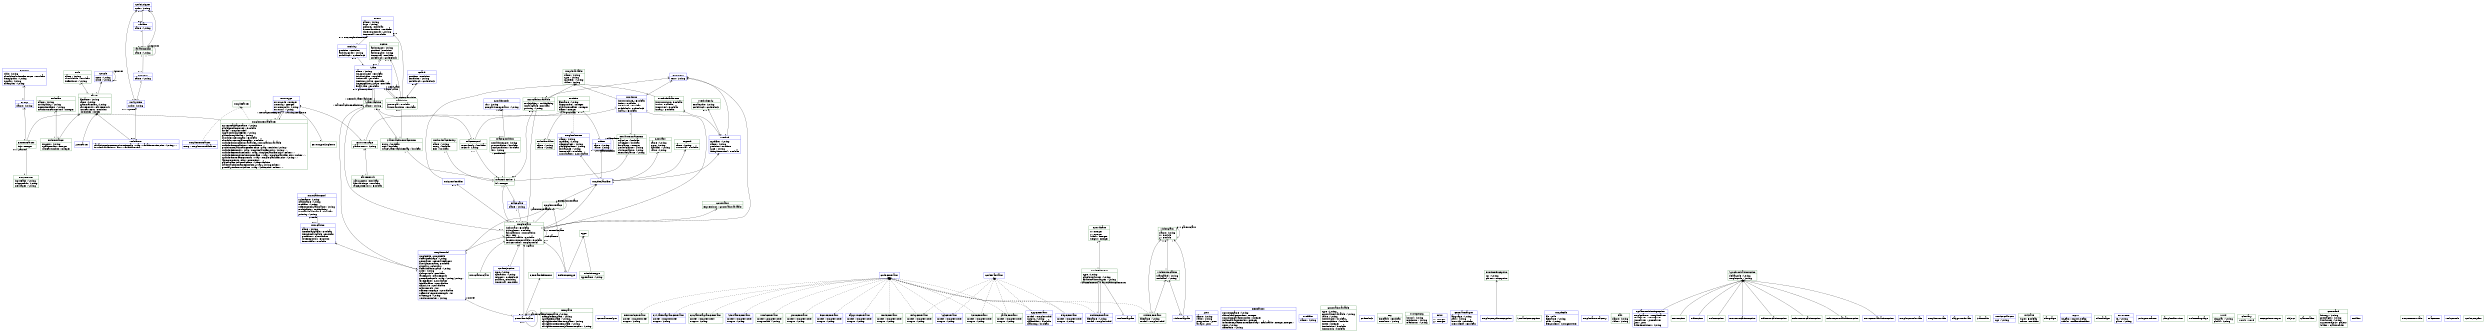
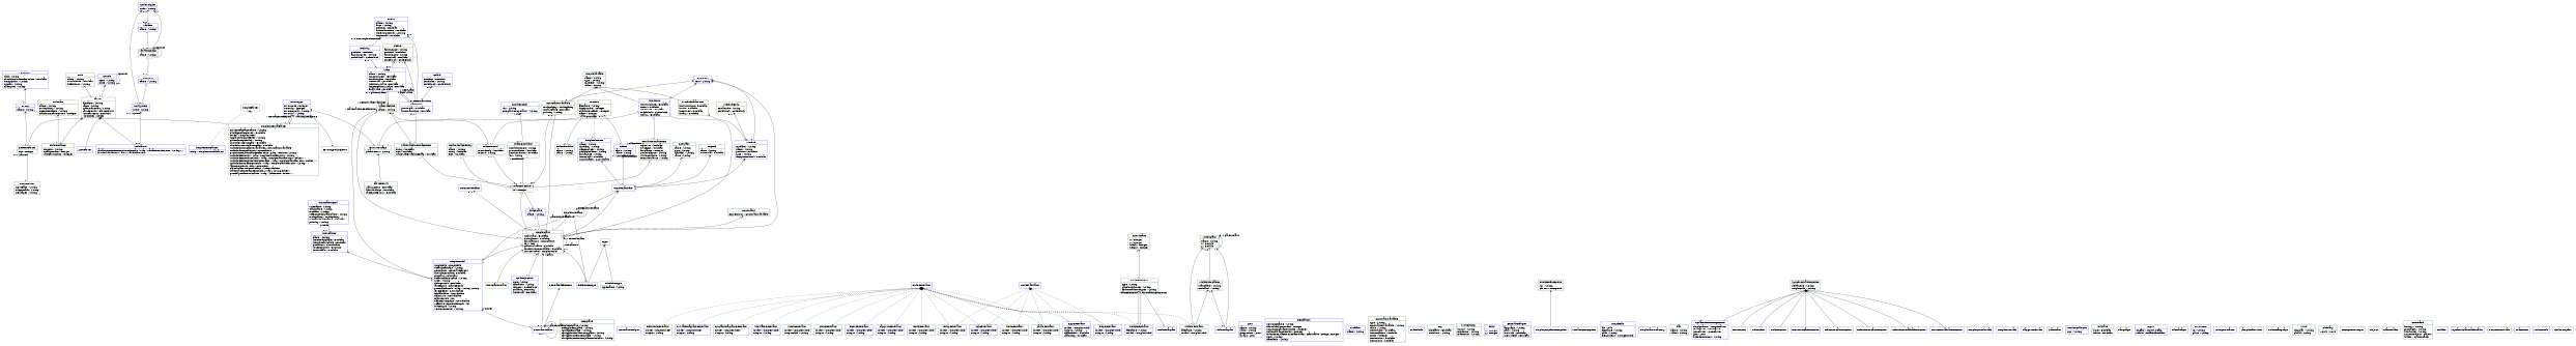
  digraph {
    rankdir=BT
    node [color=darkgreen shape=record]
    edge [arrowhead=vee dir=forward]
    n1 [label="{Documenter|inputPath\ :\ String\loutputPath\ :\ String\lmessages\ :\ String\l}"]
    n2 [label="{ContentParser|init\ :\ Integer\l}"]
    n3 [color=blue label="{Group|name\ :\ String\l}"]
    n4 [label="{Parser|filename\ :\ String\lname\ :\ String\lgrammarRules\ :\ String\lparseResult\ :\ ParseResult\l_curParsePos\ :\ Position\lrootToken\ :\ Token\l}"]
    n5 [color=blue label="{Content|title\ :\ String\lshouldIncludeReferences\ :\ Boolean\ldescription\ :\ String\lsyntax\ :\ String\lexamples\ :\ String\l}"]
    n6 [color=blue label="{Couple|open\ :\ String\lclose\ :\ String\l}"]
    n7 [label="{Rule|name\ :\ String\lshouldHide\ :\ Boolean\ldefinitions\ :\ String\l}"]
    n8 [label="{Template|htmlTemplate\ :\ String\lexampleTemplate\ :\ String\lsyntaxTemplate\ :\ String\lnavigationHeaderTemplate\ :\ String\lnavigationItemTemplate\ :\ String\lnavigationItemTemplateNoAnchor\ :\ String\l}"]
    n9 [color=blue label="{GeneratorHelper}"]
    n10 [color=blue label="{EcoreGenerator|model\ :\ UmpleModel\loutput\ :\ String\l}"]
    CodeGenerator [color=blue]
    n12 [color=blue label="{PapyrusGenerator|model\ :\ UmpleModel\loutput\ :\ String\l}"]
    n13 [label="{XmiGenerator|model\ :\ UmpleModel\loutput\ :\ String\l}"]
    n14 [label="{TextUmlGenerator|model\ :\ UmpleModel\loutput\ :\ String\l}"]
    n15 [color=blue label="{GvStateDiagramGenerator|model\ :\ UmpleModel\loutput\ :\ String\l}"]
    n16 [label="{GvClassDiagramGenerator|model\ :\ UmpleModel\loutput\ :\ String\l}"]
    n17 [color=blue label="{SimulateGenerator|model\ :\ UmpleModel\loutput\ :\ String\l}"]
    n18 [label="{YumlGenerator|model\ :\ UmpleModel\loutputPath\ :\ String\l}"]
    n19 [label="{JsonGenerator|model\ :\ UmpleModel\loutput\ :\ String\l}"]
    n20 [label="{JavaGenerator|model\ :\ UmpleModel\loutput\ :\ String\l}"]
    CodeTranslator [color=blue]
    n22 [color=blue label="{CppGenerator|model\ :\ UmpleModel\loutput\ :\ String\lcallHeader\ :\ boolean\lcallLttng\ :\ boolean\l}"]
    n23 [color=blue label="{PhpGenerator|model\ :\ UmpleModel\loutput\ :\ String\l}"]
    n24 [label="{RubyGenerator|model\ :\ UmpleModel\loutput\ :\ String\l}"]
    n25 [color=blue label="{SqlGenerator|model\ :\ UmpleModel\loutput\ :\ String\l}"]
    n26 [label="{SDLGenerator|model\ :\ UmpleModel\loutput\ :\ String\l}"]
    n27 [color=blue label="{JsonParser}"]
    n28 [color=blue label="{Json|name\ :\ String\lvalue\ :\ String\lcomposites\ :\ Json\larrays\ :\ Json\l}"]
    n29 [label="{ParseResult|wasSuccess\ :\ Boolean\lhasWarnings\ :\ Boolean\l_acceptsErrors\ :\ Boolean\l}"]
    n30 [label="{ErrorMessage|parameters\ :\ String\l}"]
    n31 [label="{Position|filename\ :\ String\llineNumber\ :\ Integer\lcharacterOffset\ :\ Integer\loffset\ :\ Integer\l}"]
    n32 [color=blue label="{ErrorType|errorCode\ :\ Integer\lseverity\ :\ Integer\lerrorFormat\ :\ String\lerrorUrl\ :\ String\l}"]
    n33 [label="{ErrorTypeSingleton}"]
    n34 [color=blue label="{Token|name\ :\ String\lvalue\ :\ String\l}"]
    n35 [label="{RulePartValue|name\ :\ String\lvalue\ :\ String\l}"]
    n36 [label="{RulePart|name\ :\ String\lmultiplicity\ :\ String\lnextIdentifiers\ :\ String\lmaximumPartsFound\ :\ Integer\l}"]
    n37 [label="{RuleInstance|stopAts\ :\ String\lupdateIndex\ :\ Integer\lrulePartsIndex\ :\ Integer\l}"]
    n38 [label="{StateMachine|name\ :\ String\l}"]
    n39 [color=blue label="{State|name\ :\ String\lisConcurrent\ :\ Boolean\lisStartState\ :\ Boolean\lisInternal\ :\ Boolean\lisHistoryState\ :\ Boolean\lisDeepHistoryState\ :\ Boolean\lfinalState\ :\ Boolean\l}"]
    n40 [label="{UmpleClass|isAbstract\ :\ Boolean\lisSingleton\ :\ Boolean\lassociations\ :\ Association\lkey\ :\ Key\liAmImmutable\ :\ Boolean\lancestorIsImmutable\ :\ Boolean\lsourceModel\ :\ UmpleModel\l}"]
    n41 [color=blue label="{Activity|position\ :\ Position\lactivityCode\ :\ String\lcodeblock\ :\ CodeBlock\l}"]
    n42 [label="{Action|actionType\ :\ String\lposition\ :\ Position\lactionCode\ :\ String\lisInternal\ :\ Boolean\lcodeblock\ :\ CodeBlock\l}"]
    n43 [label="{UmpleInterface}"]
    n44 [color=blue label="{Comment|text\ :\ String\l}"]
    n45 [color=blue label="{UniqueIdentifier}"]
    n46 [label="{Constraint|expressions\ :\ ConstraintVariable\l}"]
    n47 [color=blue label="{UmpleClassifier}"]
    n48 [color=blue label="{Attribute|isAutounique\ :\ Boolean\lisList\ :\ Boolean\lisDerived\ :\ Boolean\lcodeblock\ :\ CodeBlock\lisLazy\ :\ Boolean\l}"]
    n49 [label="{AssociationVariable|multiplicity\ :\ Multiplicity\lisNavigable\ :\ Boolean\lpriority\ :\ String\l}"]
    n50 [label="{TraceDirective|id\ :\ Integer\l}"]
    n51 [color=blue label="{TraceCase|name\ :\ String\l}"]
    n52 [color=blue label="{Event|name\ :\ String\largs\ :\ String\lisTimer\ :\ Boolean\lautoTransition\ :\ Boolean\ltimerInSeconds\ :\ String\lisInternal\ :\ Boolean\l}"]
-   n53 [label="{Transition|isInternal\ :\ Boolean\lautoTransition\ :\ Boolean\l}"]
+   n53 [color=blue label="{Transition|isInternal\ :\ Boolean\lautoTransition\ :\ Boolean\l}"]
    n54 [color=blue label="{Guard|position\ :\ Position\lcondition\ :\ String\lcodeblock\ :\ CodeBlock\l}"]
    n55 [color=blue label="{TextParser|_currentName\ :\ String\l_lastCharacterIndex\ :\ Integer\l_currentCharacterIndex\ :\ Integer\l_maxCharacterIndex\ :\ Integer\lindexToReplacementOffsetMap\ :\ Hashtable&lt;Integer,Integer&gt;\l_text\ :\ String\l_filename\ :\ String\l}"]
    n56 [color=blue label="{UmletGenerator|filename\ :\ String\lmodel\ :\ UmpleModel\l}"]
    n57 [label="{UmletElement|type\ :\ String\lpanelAttributes\ :\ String\ladditionalAttributes\ :\ String\l}"]
    n58 [label="{Coordinate|x\ :\ Integer\ly\ :\ Integer\lwidth\ :\ Integer\lheight\ :\ Integer\l}"]
    n59 [color=blue label="{UmletDiagram}"]
    n60 [color=blue label="{UmpleModel|umpleFile\ :\ UmpleFile\ldefaultPackage\ :\ String\lgenerates\ :\ GenerateTarget\lshouldGenerate\ :\ Boolean\lglossary\ :\ Glossary\ldefaultNamespace\ :\ String\lcode\ :\ String\ldebugMode\ :\ Boolean\llastResult\ :\ ParseResult\lgeneratedCode\ :\ Map&lt;String,String&gt;\llevelOffset\ :\ Coordinate\linitialOffset\ :\ Coordinate\lclassSize\ :\ Coordinate\lmaxYLevels\ :\ int\loffsetFromEdge\ :\ Coordinate\lreflexiveSegmentLength\ :\ int\ltraceType\ :\ String\lversionNumber\ :\ String\l}"]
    n61 [color=blue label="{Association|name\ :\ String\lisLeftNavigable\ :\ Boolean\lisRightNavigable\ :\ Boolean\lpositions\ :\ Coordinate\ltokenPosition\ :\ Position\limmutable\ :\ Boolean\l}"]
    n62 [color=blue label="{AssociationEnd|roleName\ :\ String\lclassName\ :\ String\lmodifier\ :\ String\lreferenceToClassName\ :\ String\lmultiplicity\ :\ Multiplicity\lisDefaultRoleName\ :\ Boolean\lpriority\ :\ String\l}"]
    n63 [color=blue label="{UmpleElement|name\ :\ String\lmodifier\ :\ String\lnamespaces\ :\ String\lpackageName\ :\ String\lextraCode\ :\ String\lisInternal\ :\ Boolean\lcoordinates\ :\ Coordinate\l}"]
    n64 [color=blue label="{Method|modifier\ :\ String\lname\ :\ String\lposition\ :\ Position\ltype\ :\ String\lisImplemented\ :\ Boolean\l}"]
    n65 [label="{MethodBody|extraCode\ :\ String\lcodeblock\ :\ CodeBlock\l}"]
    n66 [label="{MethodParameter|isAutounique\ :\ Boolean\lisList\ :\ Boolean\lisDerived\ :\ Boolean\lisLazy\ :\ Boolean\l}"]
    n67 [label="{UmpleVariable|name\ :\ String\ltype\ :\ String\lmodifier\ :\ String\lvalue\ :\ String\l}"]
    n68 [color=blue label="{Modifier|name\ :\ String\l}"]
    n69 [label="{Constant|name\ :\ String\ltype\ :\ String\lmodifier\ :\ String\lvalue\ :\ String\l}"]
    n70 [label="{Type}"]
    n71 [label="{PrimitiveType|typeName\ :\ String\l}"]
    n72 [color=blue label="{ReferenceType}"]
    n73 [label="{ConstraintVariable|type\ :\ String\lconstrainedVariable\ :\ String\lvalue\ :\ String\lisAttribute\ :\ boolean\lisAssociation\ :\ boolean\lindex\ :\ Integer\lisPrimitive\ :\ boolean\lisNumeric\ :\ boolean\l}"]
    n74 [color=blue label="{CodeBlock}"]
    n75 [color=blue label="{CodeInjection|type\ :\ String\loperation\ :\ String\lsnippet\ :\ CodeBlock\lposition\ :\ Position\lisInternal\ :\ Boolean\l}"]
    n76 [label="{Key|isDefault\ :\ Boolean\lmembers\ :\ String\l}"]
    n77 [label="{Depend|name\ :\ String\lisInternal\ :\ Boolean\l}"]
    n78 [label="{TraceCondition|conditionType\ :\ String\lpreCondition\ :\ boolean\lpostCondition\ :\ boolean\llhs\ :\ String\l}"]
    n79 [label="{TraceRecord|recordOnly\ :\ boolean\lrecord\ :\ String\l}"]
    n80 [label="{MethodTraceEntity|name\ :\ String\lentry\ :\ boolean\lexit\ :\ boolean\l}"]
    n81 [label="{Attribute_TraceItem|traceSet\ :\ boolean\ltraceGet\ :\ boolean\lforClause\ :\ Integer\lperiodClause\ :\ String\lduringClause\ :\ String\lexecuteClause\ :\ String\l}"]
    n82 [label="{StateMachine_TraceItem|entry\ :\ boolean\lexit\ :\ boolean\ltraceStateMachineFlag\ :\ boolean\l}"]
    n83 [label="{AssociationClass}"]
    n84 [label="{Multiplicity|bound\ :\ String\lminimum\ :\ String\lmaximum\ :\ String\l}"]
    n85 [label="{GeneratedElement}"]
    n86 [color=blue label="{GeneratedClass}"]
    n87 [color=blue label="{Point|x\ :\ Integer\ly\ :\ Integer\l}"]
    n88 [color=blue label="{GenerateTarget|language\ :\ String\lpath\ :\ String\loverride\ :\ Boolean\loverrideAll\ :\ Boolean\l}"]
    n89 [color=blue label="{ConditionRhs|rhs\ :\ String\lcomparisonOperator\ :\ String\l}"]
    n90 [label="{RuntimeException|str\ :\ String\lparent\ :\ Exception\l}"]
    n91 [color=blue label="{UmpleCompilerException}"]
    n92 [label="{SemanticException}"]
    n93 [color=blue label="{UmpleFile|file\ :\ File\lfileName\ :\ String\lpath\ :\ String\lfileContent\ :\ StringBuilder\l}"]
    n94 [color=blue label="{UmpleParserFactory}"]
    n95 [label="{UmpleInternalParser|currentPackageName\ :\ String\lpackageNameUsed\ :\ Boolean\lmodel\ :\ UmpleModel\lunparsedUmpleFiles\ :\ String\lparsedUmpleFiles\ :\ String\lshouldProcessAgain\ :\ Boolean\lshouldProcessClassAgain\ :\ Boolean\lunlinkedAssociationVariables\ :\ AssociationVariable\lunlinkedAssociations\ :\ Association\lpositionToClassNameReference\ :\ Map&lt;Position,String&gt;\lunlinkedExtends\ :\ Map&lt;UmpleClassifier,List&lt;String&gt;&gt;\lunlinkedExtendsTokens\ :\ Map&lt;UmpleClassifier,List&lt;Token&gt;&gt;\lunlinkedExtendsTokensInterface\ :\ Map&lt;UmpleClassifier,List&lt;Token&gt;&gt;\lunlinkedInterfaceExtends\ :\ Map&lt;UmpleClassifier,List&lt;String&gt;&gt;\llastComments\ :\ List&lt;Comment&gt;\lplaceholderStateMachine\ :\ StateMachine\lstateMachineNameToToken\ :\ Map&lt;String,Token&gt;\lpossiblyUnknownStates\ :\ Map&lt;State,List&lt;Token&gt;&gt;\l}"]
    UmpleParser
    n97 [label="{Pair|name\ :\ String\lvalue\ :\ String\l}"]
    n98 [color=blue label="{UmpleXtextParser|temp\ :\ UmpleInternalParser\l}"]
    n99 [label="{SynchronizationAction|deltaCode\ :\ String\lumpleCode\ :\ String\l}"]
    n100 [color=blue label="{UpdatePositioningAction|umpleParser\ :\ UmpleParser\ltextParser\ :\ TextParser\ljsonParser\ :\ JsonParser\ljson\ :\ Json\laddedPositions\ :\ String\l}"]
    n101 [label="{NewAction}"]
    n102 [color=blue label="{EditAction}"]
    n103 [label="{DeleteAction}"]
    n104 [color=blue label="{NewAssociationAction}"]
    n105 [label="{EditAssociationAction}"]
    n106 [label="{DeleteAssociationAction}"]
    n107 [label="{DeleteGeneralizationAction}"]
    n108 [color=blue label="{NewGeneralizationAction}"]
    n109 [label="{VioletGenerator|filename\ :\ String\lmodel\ :\ UmpleModel\l}"]
    n110 [label="{VioletClass|name\ :\ String\lx\ :\ Double\ly\ :\ Double\l}"]
    n111 [label="{VioletAssociation|startLabel\ :\ String\lendLabel\ :\ String\l}"]
    n112 [color=blue label="{VioletDiagram}"]
    n113 [color=blue label="{VmlSystem|code\ :\ String\l}"]
    n114 [color=blue label="{Concern|name\ :\ String\l}"]
    n115 [color=blue label="{CodeSnippet|code\ :\ String\l}"]
    n116 [label="{VariationPoint|name\ :\ String\l}"]
    n117 [color=blue label="{Variant|name\ :\ String\l}"]
    n118 [color=blue label="{VmlParser|variationPointToRequiresListMap\ :\ Map&lt;VariationPoint,List&lt;String&gt;&gt;\linvokedVariations\ :\ List&lt;VariationPoint&gt;\l}"]
    n119 [color=blue label="{UmpleConsoleMain}"]
    n120 [color=blue label="{UmpleRunMain}"]
    n121 [color=blue label="{PlaygroundMain}"]
    n122 [label="{StatsMain}"]
    n123 [color=blue label="{MetricsCollector|logs\ :\ String\l}"]
    n124 [label="{TriState|isSet\ :\ Boolean\lstatus\ :\ Boolean\l}"]
    n125 [label="{Language}"]
    n126 [color=blue label="{Input|stream\ :\ InputStream\lreader\ :\ BufferedReader\l}"]
    n127 [label="{FileManager}"]
    n128 [color=blue label="{ErrorItem|id\ :\ String\lparts\ :\ String\l}"]
    n129 [color=blue label="{StringFormatter}"]
    n130 [label="{SampleFileWriter}"]
    n131 [label="{DeleteLanguage}"]
    n132 [label="{Word|singular\ :\ String\lplural\ :\ String\l}"]
    n133 [label="{Glossary|words\ :\ Word\l}"]
    n134 [label="{ExceptionDumper}"]
    n135 [label="{Object}"]
    n136 [label="{ClassLoader}"]
    n137 [label="{Command|history\ :\ String\lmessages\ :\ String\lattributes\ :\ String\lcurrentObject\ :\ Object\lloader\ :\ ClassLoader\l}"]
    n138 [color=blue label="{Builder}"]
+   n139 [color=blue label="{DynamicClassPathLoader}"]
    n140 [label="{DocumenterMain}"]
    n141 [color=blue label="{TraceItem}"]
    n142 [color=blue label="{VmlConsole}"]
    n143 [label="{CodeCompiler}"]
    n1 -> n2 [headlabel="0..1 parser" taillabel="1 "]
    n2 -> n3 [headlabel="* " taillabel="1 "]
    n2 -> n4 [arrowhead=tee samehead=gen dir=""]
    n3 -> n5 [headlabel="* " taillabel="1 "]
    n4 -> n6 [headlabel="* " taillabel="* "]
    n4 -> n7 [arrowhead=tee headlabel="* " taillabel="* "]
    n6 -> n6 [dir=none headlabel="* ignores" taillabel="0..1 " arrowhead=""]
    n10 -> CodeGenerator [samehead=gen style=dashed dir=""]
    n12 -> CodeGenerator [samehead=gen style=dashed dir=""]
    n13 -> CodeGenerator [samehead=gen style=dashed dir=""]
    n14 -> CodeGenerator [arrowhead=tee samehead=gen style=dashed dir=""]
    n15 -> CodeGenerator [samehead=gen style=dashed dir=""]
    n16 -> CodeGenerator [samehead=gen style=dashed dir=""]
    n17 -> CodeGenerator [samehead=gen style=dashed dir=""]
    n18 -> CodeGenerator [arrowhead=tee samehead=gen style=dashed dir=""]
    n19 -> CodeGenerator [arrowhead=tee samehead=gen style=dashed dir=""]
    n20 -> CodeGenerator [samehead=gen style=dashed dir=""]
    n20 -> CodeTranslator [samehead=gen style=dashed dir=""]
    n22 -> CodeGenerator [arrowhead=tee samehead=gen style=dashed dir=""]
    n22 -> CodeTranslator [arrowhead=tee samehead=gen style=dashed dir=""]
    n23 -> CodeGenerator [samehead=gen style=dashed dir=""]
    n23 -> CodeTranslator [samehead=gen style=dashed dir=""]
    n24 -> CodeGenerator [samehead=gen style=dashed dir=""]
    n24 -> CodeTranslator [arrowhead=tee samehead=gen style=dashed dir=""]
    n25 -> CodeGenerator [samehead=gen style=dashed dir=""]
    n25 -> CodeTranslator [arrowhead=tee samehead=gen style=dashed dir=""]
    n26 -> CodeGenerator [arrowhead=tee samehead=gen style=dashed dir=""]
    n26 -> CodeTranslator [samehead=gen style=dashed dir=""]
    n27 -> n4 [samehead=gen dir=""]
    n29 -> n30 [headlabel="* " taillabel="* "]
    n30 -> n31 [headlabel="1 " taillabel="* "]
    n30 -> n32 [arrowhead=tee headlabel="1 " taillabel="* "]
    n33 -> n32 [headlabel="* " taillabel="1 "]
    n34 -> n31 [arrowhead=tee headlabel="0..1 " taillabel="* "]
    n34 -> n34 [dir=none headlabel="* subTokens" taillabel="0..1 parentToken" arrowhead=""]
    n35 -> n31 [headlabel="0..1 " taillabel="* "]
    n37 -> n4 [headlabel="1 " taillabel="* "]
    n37 -> n36 [arrowhead=tee headlabel="* " taillabel="* "]
    n38 -> n39 [dir=none headlabel="0..1 parentState" taillabel="* nestedStateMachines" arrowhead=""]
    n38 -> n40 [dir=none headlabel="0..1 " taillabel="* " arrowhead=""]
    n39 -> n38 [dir=none headlabel="1 " taillabel="* " arrowhead=""]
    n39 -> n41 [dir=none headlabel="0..1 " taillabel="1 " arrowhead=""]
    n39 -> n42 [arrowhead=tee headlabel="* " taillabel="0..1 "]
    n40 -> n40 [dir=none headlabel="0..1 extendsClass" taillabel="* subclasses" arrowhead=""]
    n40 -> n43 [arrowhead=tee headlabel="* parentInterface" taillabel="* "]
    n40 -> n44 [headlabel="* " taillabel="1 "]
    n40 -> n45 [arrowhead=tee headlabel="0..1 " taillabel="1 "]
    n40 -> n46 [arrowhead=tee headlabel="* " taillabel="1 "]
    n40 -> n47 [arrowhead=tee samehead=gen dir=""]
    n40 -> n48 [dir=none headlabel="* " taillabel="1 " arrowhead=""]
    n40 -> n49 [dir=none headlabel="* " taillabel="0..1 " arrowhead=""]
    n40 -> n50 [dir=none headlabel="* " taillabel="0..1 " arrowhead=""]
    n40 -> n51 [dir=none headlabel="* " taillabel="0..1 " arrowhead=""]
    n41 -> n52 [arrowhead=tee headlabel="0..1 onCompletionEvent" taillabel="* "]
    n43 -> n43 [arrowhead=tee headlabel="* extendsInterface" taillabel="* "]
    n43 -> n47 [samehead=gen dir=""]
-   n45 -> n67 [arrowhead=tee samehead=gen dir=""]
    n47 -> n34 [headlabel="0..1 extendsToken" taillabel="* "]
    n47 -> n63 [arrowhead=tee samehead=gen dir=""]
    n47 -> n64 [headlabel="* " taillabel="1 "]
    n47 -> n69 [arrowhead=tee headlabel="* " taillabel="1 "]
    n47 -> n77 [headlabel="* " taillabel="* "]
    n48 -> n44 [arrowhead=tee headlabel="* " taillabel="1 "]
    n48 -> n67 [arrowhead=tee samehead=gen dir=""]
    n49 -> n44 [headlabel="* " taillabel="1 "]
    n49 -> n67 [samehead=gen dir=""]
    n50 -> n49 [dir=none headlabel="0..1 " taillabel="0..1 " arrowhead=""]
    n50 -> n78 [headlabel="* condition" taillabel="1 "]
    n50 -> n79 [dir=none headlabel="0..1 " taillabel="1 " arrowhead=""]
    n50 -> n80 [dir=none headlabel="* " taillabel="* " arrowhead=""]
    n50 -> n81 [dir=none headlabel="* " taillabel="1 " arrowhead=""]
    n50 -> n82 [dir=none headlabel="* " taillabel="* " arrowhead=""]
    n51 -> n50 [dir=none headlabel="* " taillabel="* " arrowhead=""]
    n53 -> n39 [dir=none headlabel="1 fromState" taillabel="* " arrowhead=""]
    n53 -> n39 [dir=none headlabel="1 nextState" taillabel="* nextTransition" arrowhead=""]
    n53 -> n42 [headlabel="0..1 " taillabel="0..1 "]
    n53 -> n52 [headlabel="0..1 " taillabel="* "]
    n53 -> n54 [headlabel="0..1 " taillabel="* "]
    n56 -> CodeGenerator [samehead=gen style=dashed dir=""]
    n56 -> n57 [arrowhead=tee headlabel="* classElements" taillabel="* "]
    n56 -> n57 [headlabel="* associationElements" taillabel="* "]
    n57 -> n58 [arrowhead=tee headlabel="1 " taillabel="* "]
    n59 -> n57 [dir=none headlabel="* " taillabel="* " arrowhead=""]
    n60 -> n38 [arrowhead=tee headlabel="* stateMachineDefinitions" taillabel="1 "]
    n60 -> n40 [arrowhead=tee headlabel="* " taillabel="1 "]
    n60 -> n43 [headlabel="* " taillabel="1 "]
    n60 -> n61 [headlabel="* " taillabel="1 "]
    n61 -> n62 [dir=none headlabel="2 ends" taillabel="0..1 " arrowhead=""]
    n63 -> n31 [arrowhead=tee headlabel="* positions" style=dashed taillabel="1 "]
    n64 -> n44 [headlabel="* " taillabel="1 "]
    n64 -> n65 [headlabel="0..1 " taillabel="1 "]
    n64 -> n66 [arrowhead=tee headlabel="* " taillabel="1 "]
    n66 -> n67 [samehead=gen dir=""]
    n71 -> n70 [arrowhead=tee samehead=gen dir=""]
    n72 -> n40 [headlabel="0..1 " taillabel="* "]
    n72 -> n43 [headlabel="0..1 " taillabel="* "]
    n72 -> n70 [samehead=gen dir=""]
    n75 -> n40 [headlabel="1 " taillabel="* "]
    n78 -> n89 [headlabel="1 rhs" taillabel="0..1 "]
    n79 -> n38 [dir=none headlabel="* " taillabel="* " arrowhead=""]
    n79 -> n48 [dir=none headlabel="* " taillabel="* " arrowhead=""]
    n81 -> n48 [dir=none headlabel="* " taillabel="* " arrowhead=""]
    n82 -> n38 [dir=none headlabel="0..1 " taillabel="* " arrowhead=""]
    n82 -> n53 [dir=none headlabel="0..1 " taillabel="* " arrowhead=""]
    n83 -> n40 [arrowhead=tee samehead=gen dir=""]
    n86 -> n40 [headlabel="1 uClass" taillabel="0..1 "]
    n86 -> n60 [arrowhead=tee headlabel="1 model" taillabel="* "]
    n86 -> n85 [samehead=gen dir=""]
    n86 -> n86 [arrowhead=tee headlabel="0..1 parentClass" taillabel="0..1 "]
    n91 -> n90 [samehead=gen dir=""]
    n95 -> n4 [arrowhead=tee samehead=gen dir=""]
    n95 -> n32 [arrowhead=tee headlabel="* messagesToExpect" taillabel="1 "]
    n95 -> n32 [arrowhead=tee headlabel="* warningsToIgnore" taillabel="1 "]
    n95 -> UmpleParser [samehead=gen style=dashed dir=""]
    n98 -> UmpleParser [samehead=gen style=dashed dir=""]
    n100 -> n99 [arrowhead=tee samehead=gen dir=""]
    n101 -> n99 [arrowhead=tee samehead=gen dir=""]
    n102 -> n99 [samehead=gen dir=""]
    n103 -> n99 [arrowhead=tee samehead=gen dir=""]
    n104 -> n99 [samehead=gen dir=""]
    n105 -> n99 [arrowhead=tee samehead=gen dir=""]
    n106 -> n99 [samehead=gen dir=""]
    n107 -> n99 [samehead=gen dir=""]
    n108 -> n99 [samehead=gen dir=""]
    n109 -> CodeGenerator [arrowhead=tee samehead=gen style=dashed dir=""]
    n109 -> n110 [arrowhead=tee headlabel="* " taillabel="* "]
    n109 -> n111 [arrowhead=tee headlabel="* " taillabel="* "]
    n110 -> n110 [arrowhead=tee headlabel="0..1 parentClass" taillabel="* "]
    n111 -> n110 [arrowhead=tee headlabel="1..2 " taillabel="* "]
    n112 -> n110 [headlabel="* " taillabel="1 "]
    n112 -> n111 [headlabel="* " taillabel="1 "]
    n113 -> n114 [dir=none headlabel="* " taillabel="0..1 " arrowhead=""]
    n113 -> n115 [headlabel="* " taillabel="0..1 "]
    n114 -> n116 [dir=none headlabel="* " taillabel="0..1 " arrowhead=""]
    n116 -> n115 [arrowhead=tee headlabel="0..1 " taillabel="0..1 "]
    n116 -> n116 [headlabel="* requires" taillabel="* "]
    n116 -> n117 [dir=none headlabel="* " taillabel="0..1 " arrowhead=""]
    n117 -> n115 [arrowhead=tee headlabel="0..1 " taillabel="0..1 "]
    n118 -> n4 [arrowhead=tee samehead=gen dir=""]
    n118 -> n113 [headlabel="0..1 system" taillabel="0..1 "]
  }
